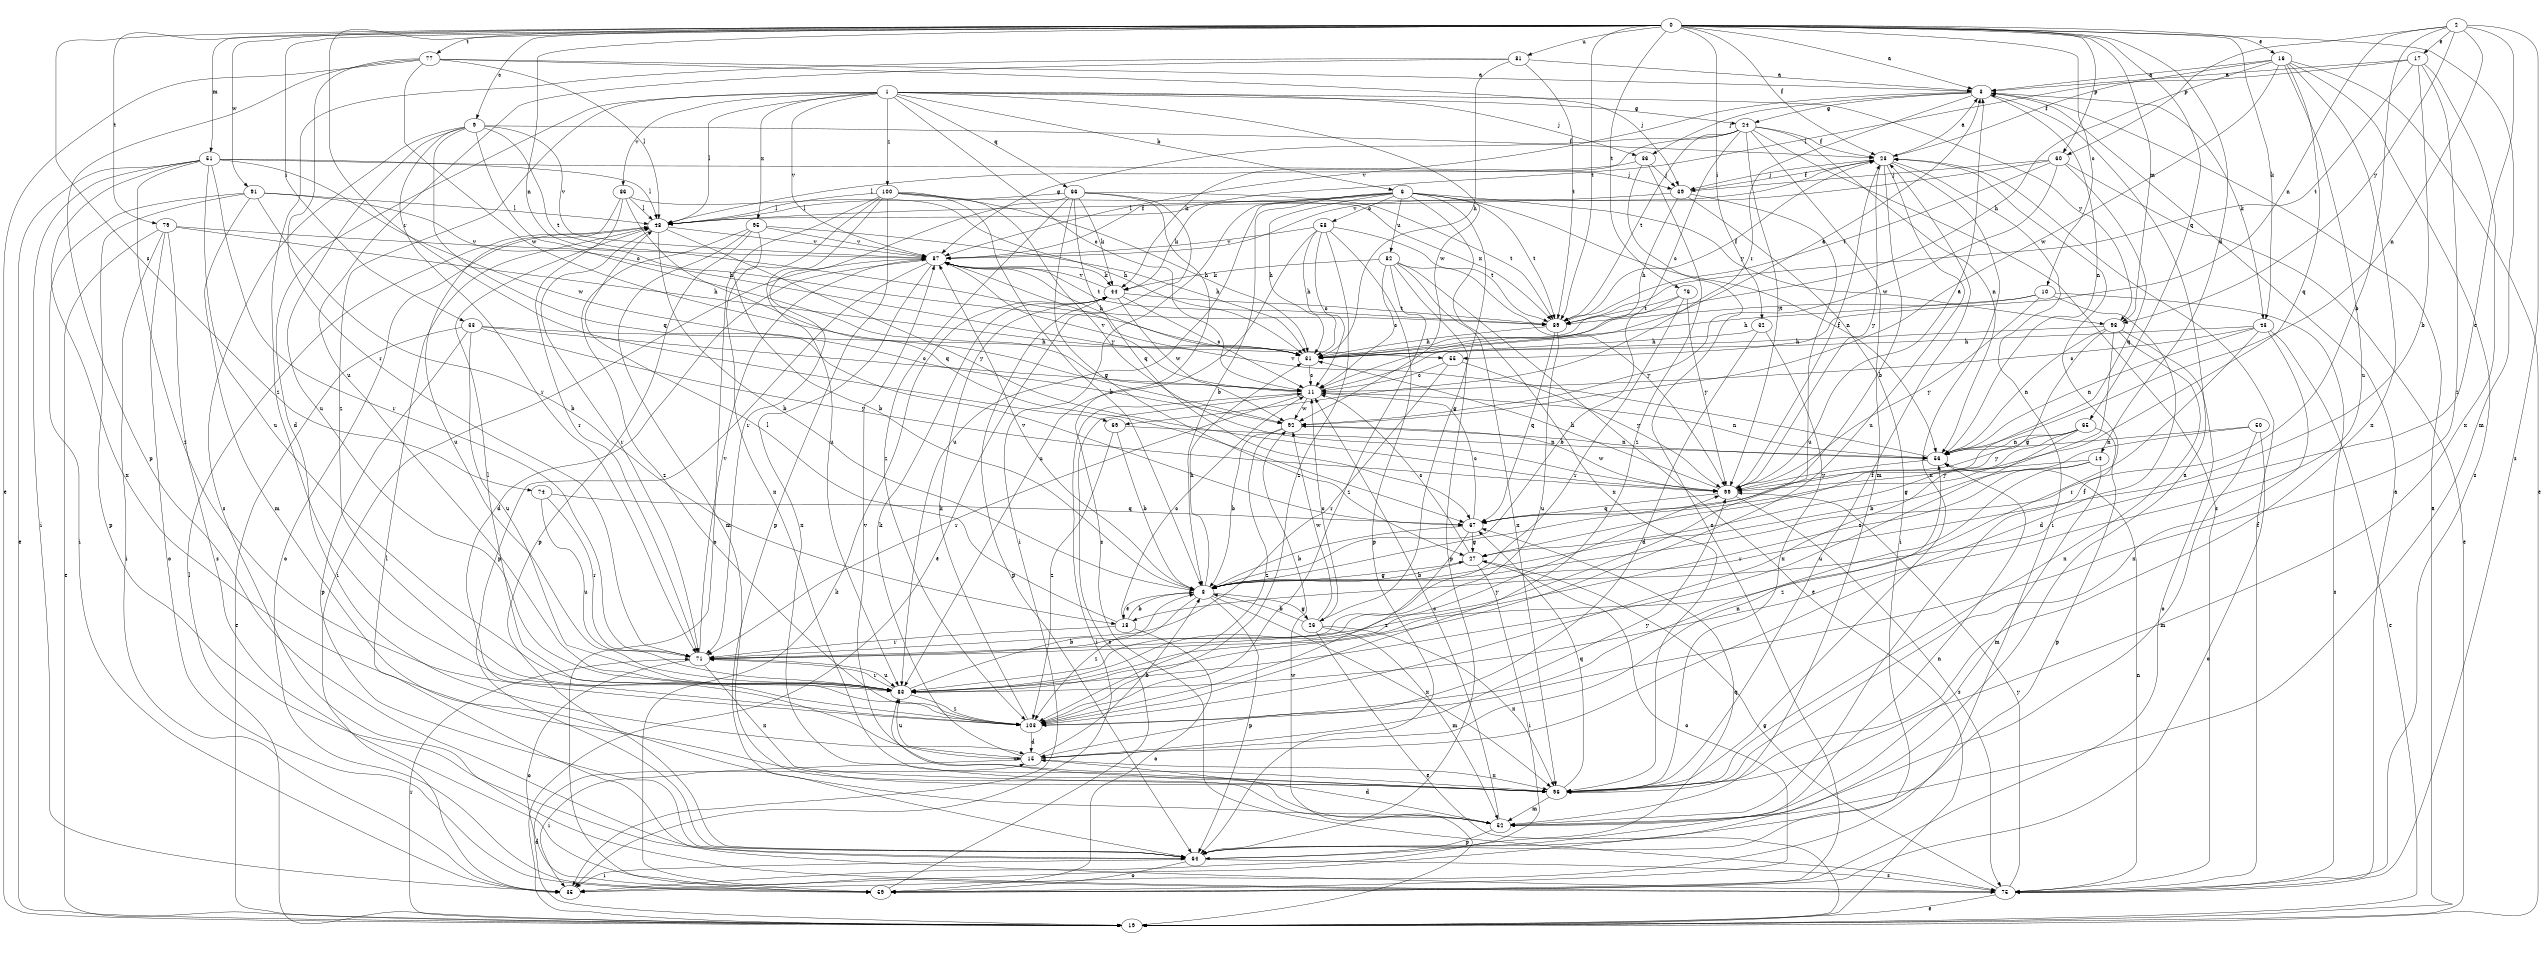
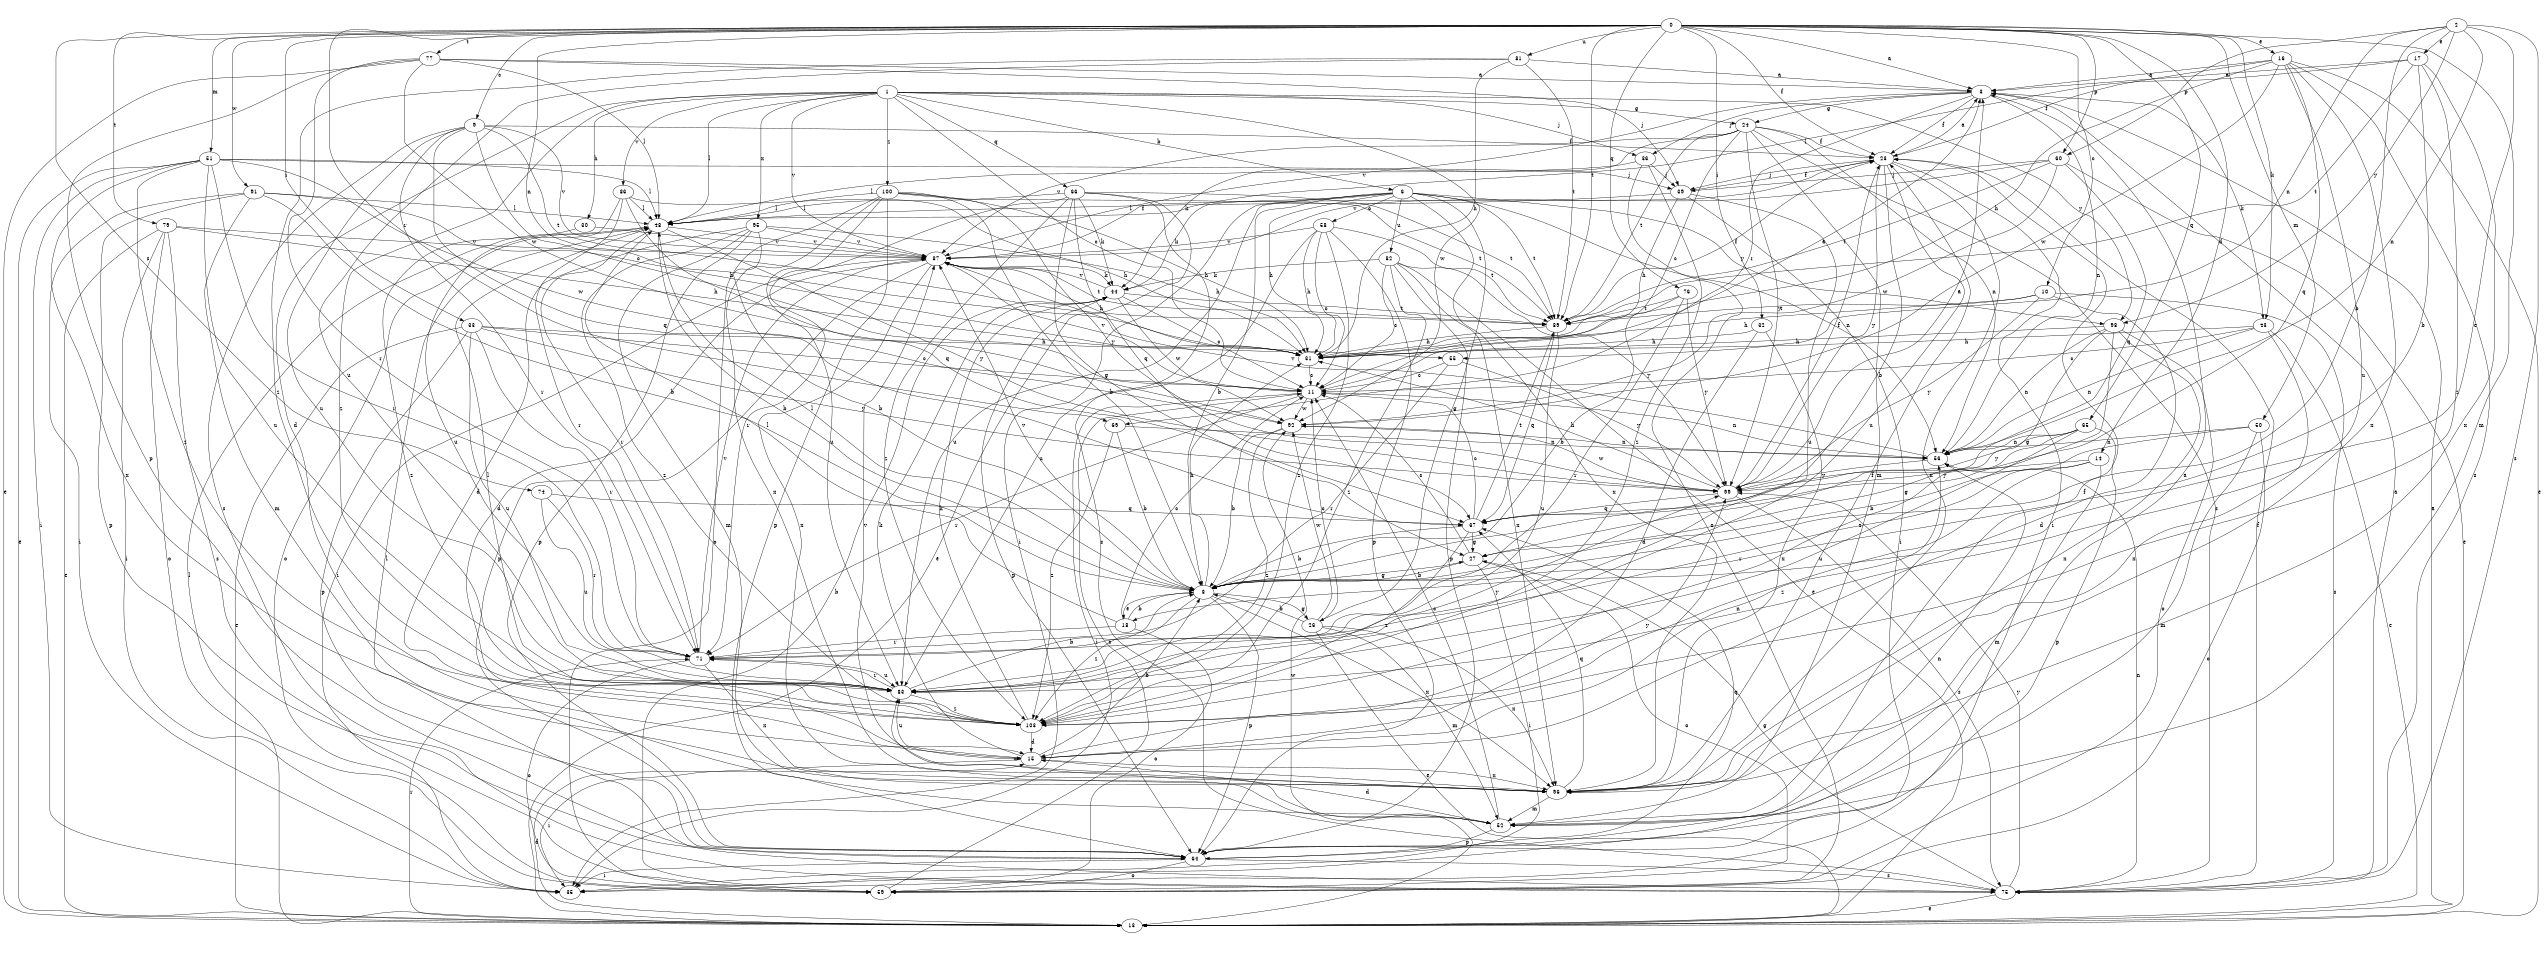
  strict digraph {
    0
    3
    9
    10
    14
    16
    23
    32
    33
    43
    50
    51
    52
    55
    60
    65
    69
    74
    76
    77
    79
    n22 [label=89]
    81
    91
    24
    36
    87
    56
    11
    75
    83
    67
    71
    15
    31
    99
    103
    92
    96
-   19
+   19 [label=13]
    8
    35
    39
    64
    59
    48
    27
    1
    6
+   30
    66
    86
    95
    98
    100
    26
    44
    58
    82
    2
    17
    18
    0 -> 3 [label=a]
    0 -> 9 [label=c]
    0 -> 10 [label=c]
    0 -> 14 [label=d]
    0 -> 16 [label=e]
    0 -> 23 [label=f]
    0 -> 32 [label=i]
    0 -> 33 [label=i]
    0 -> 43 [label=k]
-   0 -> 98 [label=m]
+   0 -> 50 [label=m]
    0 -> 51 [label=m]
    0 -> 52 [label=m]
    0 -> 55 [label=n]
    0 -> 60 [label=p]
    0 -> 65 [label=q]
    0 -> 69 [label=r]
    0 -> 74 [label=s]
-   0 -> 76 [label=t]
+   0 -> 76 [label=q]
    0 -> 77 [label=t]
    0 -> 79 [label=t]
    0 -> n22 [label=t]
    0 -> 81 [label=u]
    0 -> 91 [label=w]
+   3 -> 23 [label=f]
    3 -> 43 [label=k]
    3 -> 69 [label=r]
    3 -> 24 [label=g]
    3 -> 36 [label=j]
    3 -> 87 [label=v]
    3 -> 56 [label=n]
    9 -> 23 [label=f]
    9 -> n22 [label=t]
    9 -> 87 [label=v]
    9 -> 11 [label=c]
    9 -> 75 [label=s]
    9 -> 83 [label=u]
    9 -> 67 [label=q]
    9 -> 71 [label=r]
    10 -> n22 [label=t]
    10 -> 75 [label=s]
    10 -> 15 [label=d]
    10 -> 31 [label=h]
    10 -> 99 [label=y]
    14 -> 52 [label=m]
    14 -> 71 [label=r]
    14 -> 99 [label=y]
    14 -> 103 [label=z]
    16 -> 3 [label=a]
    16 -> 23 [label=f]
    16 -> 75 [label=s]
    16 -> 83 [label=u]
    16 -> 67 [label=q]
    16 -> 31 [label=h]
    16 -> 92 [label=w]
    16 -> 96 [label=x]
    16 -> 19 [label=e]
    23 -> 3 [label=a]
    23 -> 83 [label=u]
    23 -> 99 [label=y]
    23 -> 96 [label=x]
    23 -> 8 [label=b]
    23 -> 35 [label=i]
    23 -> 39 [label=j]
    32 -> 15 [label=d]
    32 -> 31 [label=h]
    32 -> 96 [label=x]
    33 -> 11 [label=c]
    33 -> 83 [label=u]
    33 -> 31 [label=h]
    33 -> 99 [label=y]
    33 -> 19 [label=e]
    33 -> 64 [label=p]
    43 -> 56 [label=n]
    43 -> 11 [label=c]
-   43 -> 71 [label=r]
+   33 -> 71 [label=r]
    43 -> 31 [label=h]
    43 -> 96 [label=x]
    43 -> 19 [label=e]
    50 -> 52 [label=m]
    50 -> 56 [label=n]
    50 -> 8 [label=b]
    50 -> 59 [label=o]
    51 -> 83 [label=u]
    51 -> 71 [label=r]
    51 -> 103 [label=z]
    51 -> 92 [label=w]
    51 -> 96 [label=x]
    51 -> 19 [label=e]
    51 -> 35 [label=i]
    51 -> 39 [label=j]
    51 -> 48 [label=l]
    52 -> 23 [label=f]
    52 -> 11 [label=c]
    52 -> 83 [label=u]
    52 -> 15 [label=d]
    52 -> 64 [label=p]
    55 -> 11 [label=c]
    55 -> 71 [label=r]
    55 -> 99 [label=y]
    60 -> n22 [label=t]
    60 -> 87 [label=v]
    60 -> 67 [label=q]
    60 -> 92 [label=w]
    60 -> 19 [label=e]
    60 -> 39 [label=j]
    65 -> 56 [label=n]
    65 -> 83 [label=u]
    65 -> 99 [label=y]
    65 -> 64 [label=p]
    65 -> 27 [label=g]
    69 -> 56 [label=n]
    69 -> 103 [label=z]
    69 -> 8 [label=b]
    74 -> 83 [label=u]
    74 -> 67 [label=q]
    74 -> 71 [label=r]
    76 -> n22 [label=t]
    76 -> 71 [label=r]
    76 -> 99 [label=y]
    76 -> 8 [label=b]
    77 -> 3 [label=a]
    77 -> 71 [label=r]
    77 -> 92 [label=w]
    77 -> 19 [label=e]
    77 -> 39 [label=j]
    77 -> 64 [label=p]
    77 -> 48 [label=l]
    79 -> 87 [label=v]
    79 -> 75 [label=s]
    79 -> 31 [label=h]
    79 -> 19 [label=e]
    79 -> 35 [label=i]
    79 -> 59 [label=o]
    n22 -> 23 [label=f]
    n22 -> 83 [label=u]
    n22 -> 67 [label=q]
    n22 -> 31 [label=h]
    81 -> 3 [label=a]
    81 -> n22 [label=t]
    81 -> 83 [label=u]
    81 -> 31 [label=h]
    81 -> 103 [label=z]
    91 -> 52 [label=m]
    91 -> 31 [label=h]
-   91 -> 18 [label=b]
+   91 -> 8 [label=b]
    91 -> 35 [label=i]
    91 -> 64 [label=p]
    91 -> 48 [label=l]
    24 -> 23 [label=f]
    24 -> 52 [label=m]
    24 -> n22 [label=t]
-   24 -> 87 [label=g]
+   24 -> 87 [label=v]
    24 -> 56 [label=n]
    24 -> 11 [label=c]
    24 -> 75 [label=s]
    24 -> 99 [label=y]
    24 -> 44 [label=k]
    36 -> 103 [label=z]
    36 -> 39 [label=j]
    36 -> 59 [label=o]
    36 -> 48 [label=l]
    87 -> 23 [label=f]
    87 -> n22 [label=t]
    87 -> 15 [label=d]
    87 -> 31 [label=h]
    87 -> 96 [label=x]
    87 -> 35 [label=i]
    87 -> 64 [label=p]
    87 -> 44 [label=k]
    56 -> 87 [label=v]
    56 -> 99 [label=y]
    11 -> 3 [label=a]
    11 -> 87 [label=v]
    11 -> 56 [label=n]
    11 -> 71 [label=r]
    11 -> 92 [label=w]
    11 -> 35 [label=i]
    75 -> 3 [label=a]
    75 -> 23 [label=f]
    75 -> 56 [label=n]
    75 -> 99 [label=y]
    75 -> 19 [label=e]
    75 -> 48 [label=l]
    75 -> 27 [label=g]
    83 -> 71 [label=r]
    83 -> 99 [label=y]
    83 -> 103 [label=z]
    83 -> 8 [label=b]
+   67 -> n22 [label=t]
    67 -> 11 [label=c]
    67 -> 103 [label=z]
    67 -> 8 [label=b]
    67 -> 27 [label=g]
    71 -> 87 [label=v]
    71 -> 83 [label=u]
    71 -> 96 [label=x]
    71 -> 59 [label=o]
    15 -> 56 [label=n]
    15 -> 83 [label=u]
    15 -> 99 [label=y]
    15 -> 96 [label=x]
    15 -> 8 [label=b]
    15 -> 35 [label=i]
    15 -> 44 [label=k]
    31 -> 11 [label=c]
    99 -> 3 [label=a]
    99 -> 23 [label=f]
    99 -> 75 [label=s]
    99 -> 67 [label=q]
    99 -> 31 [label=h]
    99 -> 92 [label=w]
    103 -> 15 [label=d]
    103 -> 48 [label=l]
    103 -> 44 [label=k]
    92 -> 56 [label=n]
    92 -> 103 [label=z]
    92 -> 8 [label=b]
    96 -> 23 [label=f]
    96 -> 52 [label=m]
    96 -> 87 [label=v]
    96 -> 67 [label=q]
    19 -> 3 [label=a]
    19 -> 71 [label=r]
    19 -> 15 [label=d]
    19 -> 92 [label=w]
    19 -> 48 [label=l]
    8 -> 87 [label=v]
    8 -> 31 [label=h]
    8 -> 103 [label=z]
    8 -> 96 [label=x]
    8 -> 64 [label=p]
+   8 -> 48 [label=l]
    8 -> 27 [label=g]
    8 -> 26 [label=g]
    8 -> 18 [label=e]
    39 -> 23 [label=f]
    39 -> 83 [label=u]
    39 -> 31 [label=h]
    39 -> 35 [label=i]
    39 -> 48 [label=l]
    64 -> 3 [label=a]
    64 -> 56 [label=n]
    64 -> 75 [label=s]
    64 -> 67 [label=q]
    64 -> 35 [label=i]
    64 -> 59 [label=o]
    59 -> 11 [label=c]
-   59 -> 44 [label=k]
+   59 -> 44 [label=b]
    48 -> 87 [label=v]
    48 -> 71 [label=r]
    48 -> 99 [label=y]
    48 -> 8 [label=b]
    48 -> 59 [label=o]
    27 -> 11 [label=c]
    27 -> 8 [label=b]
    27 -> 35 [label=i]
    27 -> 59 [label=o]
    1 -> 24 [label=g]
    1 -> 36 [label=j]
    1 -> 87 [label=v]
    1 -> 11 [label=c]
    1 -> 15 [label=d]
    1 -> 103 [label=z]
    1 -> 92 [label=w]
    1 -> 48 [label=l]
    1 -> 6 [label=b]
+   1 -> 30 [label=h]
    1 -> 66 [label=q]
    1 -> 86 [label=v]
    1 -> 95 [label=x]
    1 -> 98 [label=y]
    1 -> 100 [label=z]
    6 -> n22 [label=t]
    6 -> 56 [label=n]
    6 -> 83 [label=u]
    6 -> 31 [label=h]
    6 -> 96 [label=x]
    6 -> 8 [label=b]
    6 -> 35 [label=i]
    6 -> 98 [label=y]
    6 -> 26 [label=g]
    6 -> 44 [label=k]
    6 -> 58 [label=o]
    6 -> 82 [label=u]
+   30 -> 87 [label=v]
+   30 -> 103 [label=z]
    66 -> n22 [label=t]
    66 -> 75 [label=s]
    66 -> 67 [label=q]
    66 -> 71 [label=r]
    66 -> 103 [label=z]
    66 -> 19 [label=e]
    66 -> 48 [label=l]
    66 -> 27 [label=g]
    66 -> 44 [label=k]
    86 -> 83 [label=u]
    86 -> 67 [label=q]
    86 -> 71 [label=r]
    86 -> 31 [label=h]
    86 -> 48 [label=l]
    95 -> 52 [label=m]
    95 -> 87 [label=v]
+   95 -> 15 [label=d]
    95 -> 31 [label=h]
    95 -> 103 [label=z]
    95 -> 8 [label=b]
    95 -> 64 [label=p]
    98 -> 56 [label=n]
    98 -> 31 [label=h]
    98 -> 103 [label=z]
    98 -> 96 [label=x]
    98 -> 59 [label=o]
    98 -> 27 [label=g]
-   100 -> n22 [label=x]
+   100 -> n22 [label=t]
    100 -> 83 [label=u]
    100 -> 31 [label=h]
    100 -> 99 [label=y]
    100 -> 96 [label=x]
    100 -> 8 [label=b]
    100 -> 64 [label=p]
    100 -> 59 [label=o]
    100 -> 48 [label=l]
    26 -> 52 [label=m]
    26 -> 11 [label=c]
    26 -> 92 [label=w]
    26 -> 96 [label=x]
    26 -> 19 [label=e]
    26 -> 8 [label=b]
    44 -> n22 [label=t]
    44 -> 87 [label=v]
    44 -> 11 [label=c]
    44 -> 92 [label=w]
    44 -> 64 [label=p]
    58 -> n22 [label=t]
    58 -> 87 [label=v]
    58 -> 11 [label=c]
    58 -> 83 [label=u]
    58 -> 31 [label=h]
    58 -> 103 [label=z]
    58 -> 64 [label=p]
    82 -> 11 [label=c]
    82 -> 99 [label=y]
    82 -> 103 [label=z]
    82 -> 96 [label=x]
    82 -> 19 [label=e]
    82 -> 64 [label=p]
    82 -> 44 [label=k]
    2 -> 55 [label=n]
    2 -> 60 [label=p]
    2 -> 56 [label=n]
    2 -> 75 [label=s]
    2 -> 8 [label=b]
    2 -> 98 [label=y]
    2 -> 17 [label=e]
    2 -> 18 [label=e]
    17 -> 3 [label=a]
    17 -> n22 [label=t]
    17 -> 103 [label=z]
    17 -> 96 [label=x]
    17 -> 8 [label=b]
    17 -> 48 [label=l]
    18 -> 11 [label=c]
    18 -> 71 [label=r]
    18 -> 8 [label=b]
    18 -> 59 [label=o]
    18 -> 48 [label=l]
  }
